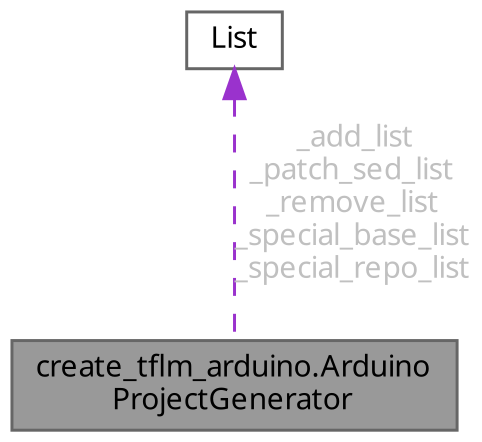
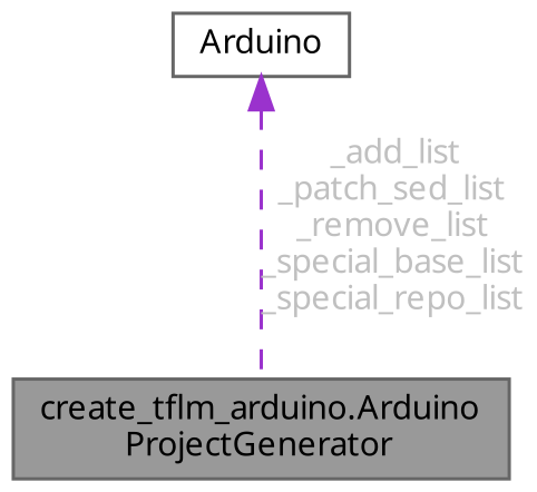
  digraph {
    fontname="Noto Sans"
    node [color=gray40 fontname="Noto Sans" fontsize=10 shape=box style=filled]
    n1 [fillcolor=grey60 fontcolor=black height=0.2 label="create_tflm_arduino.Arduino\lProjectGenerator" width=0.4]
-   n2 [fillcolor=white height=0.2 label=List width=0.4]
+   n2 [fillcolor=white height=0.2 label=Arduino width=0.4]
    n2 -> n1 [color=darkorchid3 dir=back fontcolor=grey fontname="Noto Sans" fontsize=10 label=" _add_list\n_patch_sed_list\n_remove_list\n_special_base_list\n_special_repo_list" labelfontname=Helvetica labelfontsize=10 style=dashed]
  }
